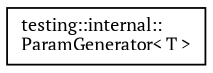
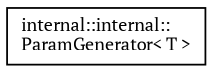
  digraph {
    rankdir=LR
    fontname="PT Serif"
-   n1 [color=black fillcolor=white fontname="PT Serif" fontsize=10 height=0.2 label="testing::internal::\lParamGenerator\< T \>" shape=record style=filled width=0.4]
+   n1 [color=black fillcolor=white fontname="PT Serif" fontsize=10 height=0.2 label="internal::internal::\lParamGenerator\< T \>" shape=record style=filled width=0.4]
  }
